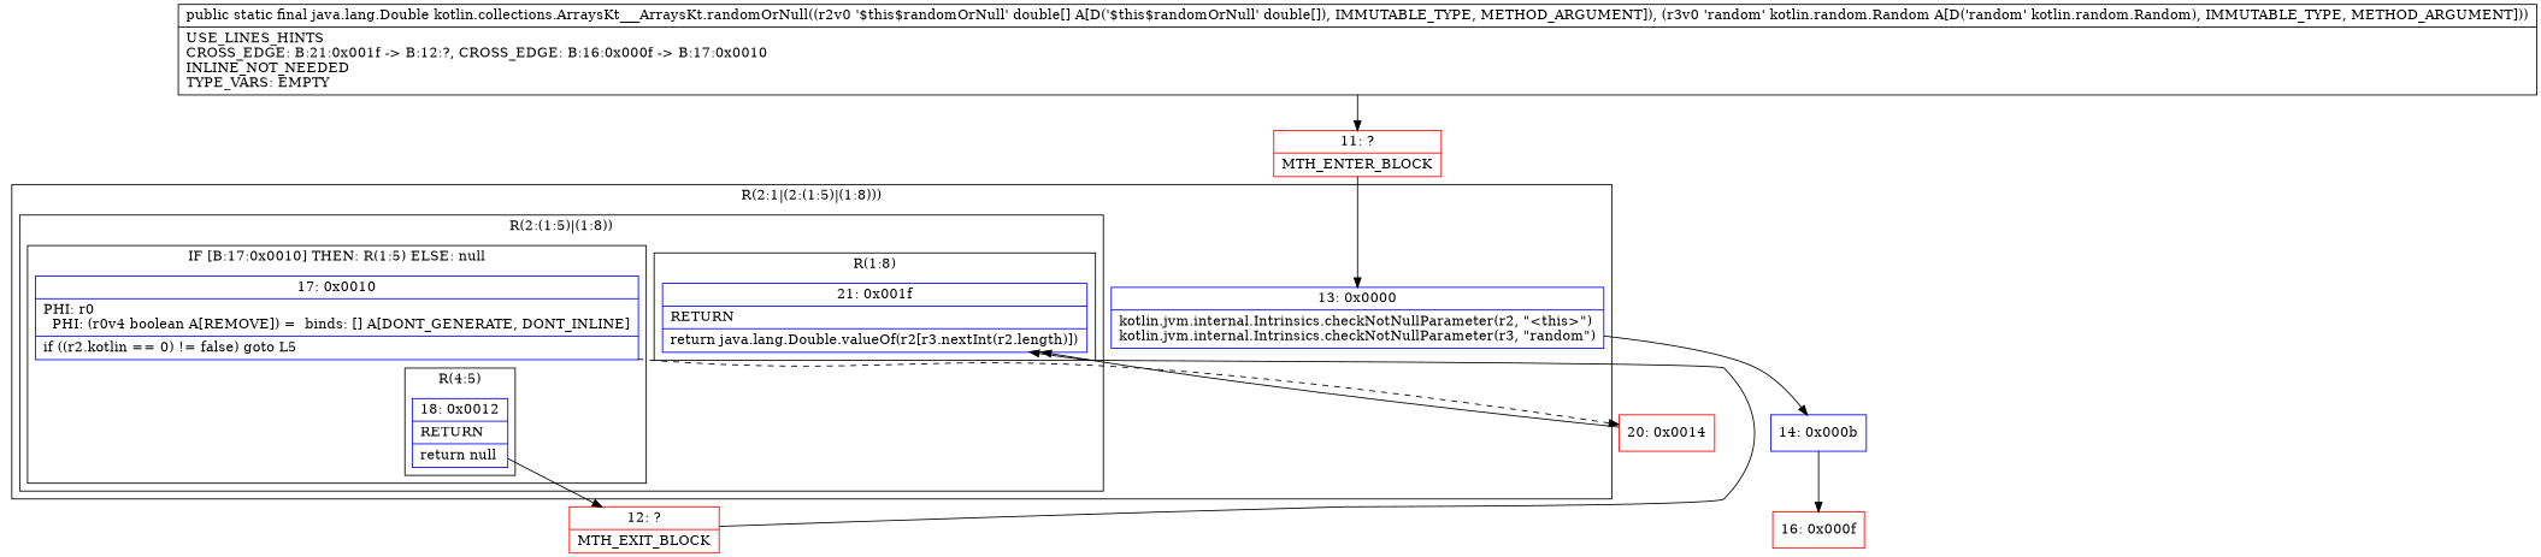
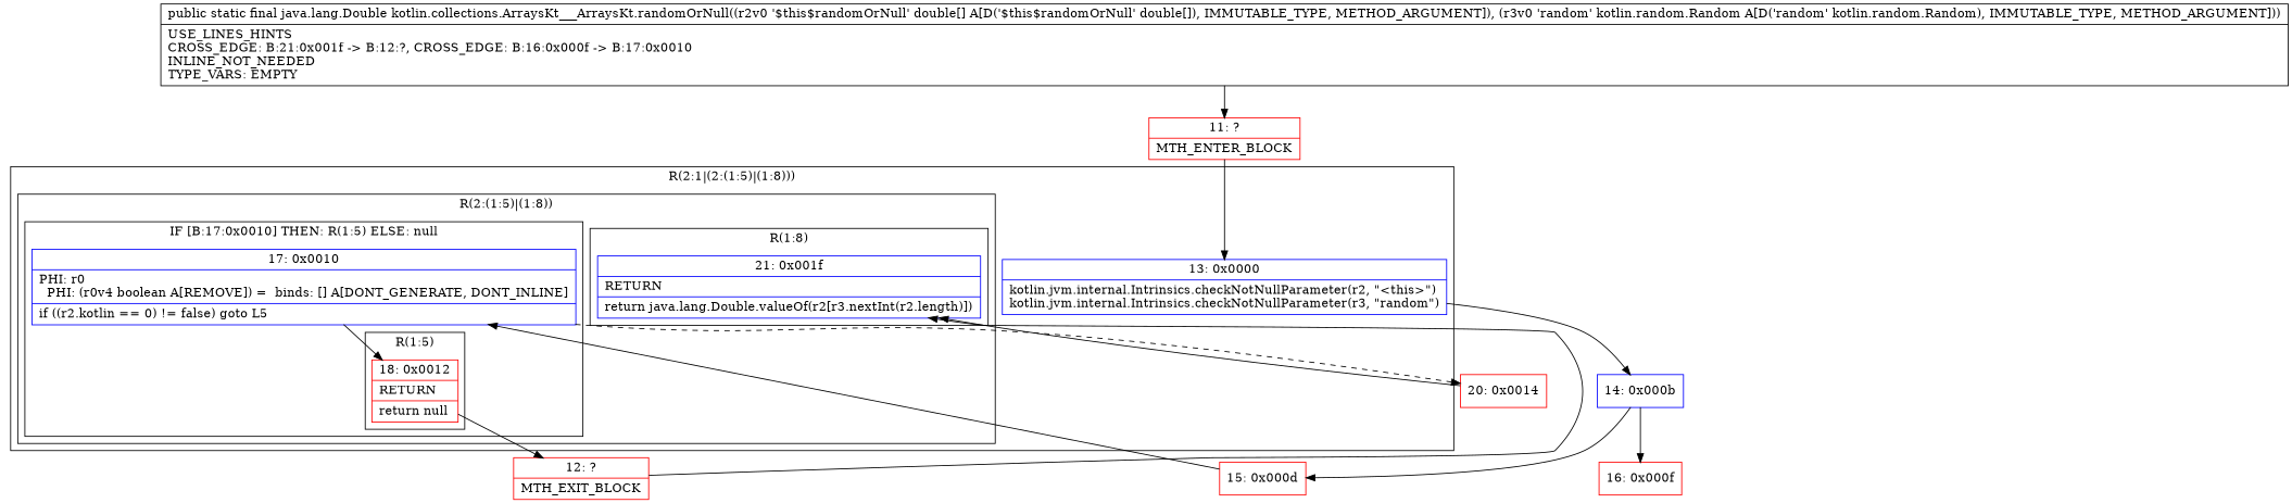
  digraph {
    node [color=blue shape=record]
-   n1 [label="{18\:\ 0x0012|RETURN\l|return null\l}"]
+   n1 [color=red label="{18\:\ 0x0012|RETURN\l|return null\l}"]
    n2 [label="{17\:\ 0x0010|PHI: r0 \l  PHI: (r0v4 boolean A[REMOVE]) =  binds: [] A[DONT_GENERATE, DONT_INLINE]\l|if ((r2.kotlin == 0) != false) goto L5\l}"]
    n3 [label="{21\:\ 0x001f|RETURN\l|return java.lang.Double.valueOf(r2[r3.nextInt(r2.length)])\l}"]
    n4 [label="{13\:\ 0x0000|kotlin.jvm.internal.Intrinsics.checkNotNullParameter(r2, \"\<this\>\")\lkotlin.jvm.internal.Intrinsics.checkNotNullParameter(r3, \"random\")\l}"]
    n5 [color=red label="{12\:\ ?|MTH_EXIT_BLOCK\l}"]
    n6 [color=red label="{20\:\ 0x0014}"]
    n7 [label="{14\:\ 0x000b}"]
+   n8 [color=red label="{15\:\ 0x000d}"]
    n9 [color=red label="{16\:\ 0x000f}"]
    n10 [color=red label="{11\:\ ?|MTH_ENTER_BLOCK\l}"]
    n11 [label="{public static final java.lang.Double kotlin.collections.ArraysKt___ArraysKt.randomOrNull((r2v0 '$this$randomOrNull' double[] A[D('$this$randomOrNull' double[]), IMMUTABLE_TYPE, METHOD_ARGUMENT]), (r3v0 'random' kotlin.random.Random A[D('random' kotlin.random.Random), IMMUTABLE_TYPE, METHOD_ARGUMENT]))  | USE_LINES_HINTS\lCROSS_EDGE: B:21:0x001f \-\> B:12:?, CROSS_EDGE: B:16:0x000f \-\> B:17:0x0010\lINLINE_NOT_NEEDED\lTYPE_VARS: EMPTY\l}" color=""]
    subgraph cluster_1 {
      label="R(2:1|(2:(1:5)|(1:8)))"
      n4
      subgraph cluster_2 {
        label="R(2:(1:5)|(1:8))"
        subgraph cluster_3 {
          label="IF [B:17:0x0010] THEN: R(1:5) ELSE: null"
          n2
          subgraph cluster_4 {
-           label="R(4:5)"
+           label="R(1:5)"
            n1
          }
        }
        subgraph cluster_5 {
          label="R(1:8)"
          n3
        }
      }
    }
    n1 -> n5
+   n2 -> n1
    n2 -> n6 [style=dashed]
    n4 -> n7
    n5 -> n3
    n6 -> n3
+   n7 -> n8
    n7 -> n9
+   n8 -> n2
    n10 -> n4
    n11 -> n10
  }
